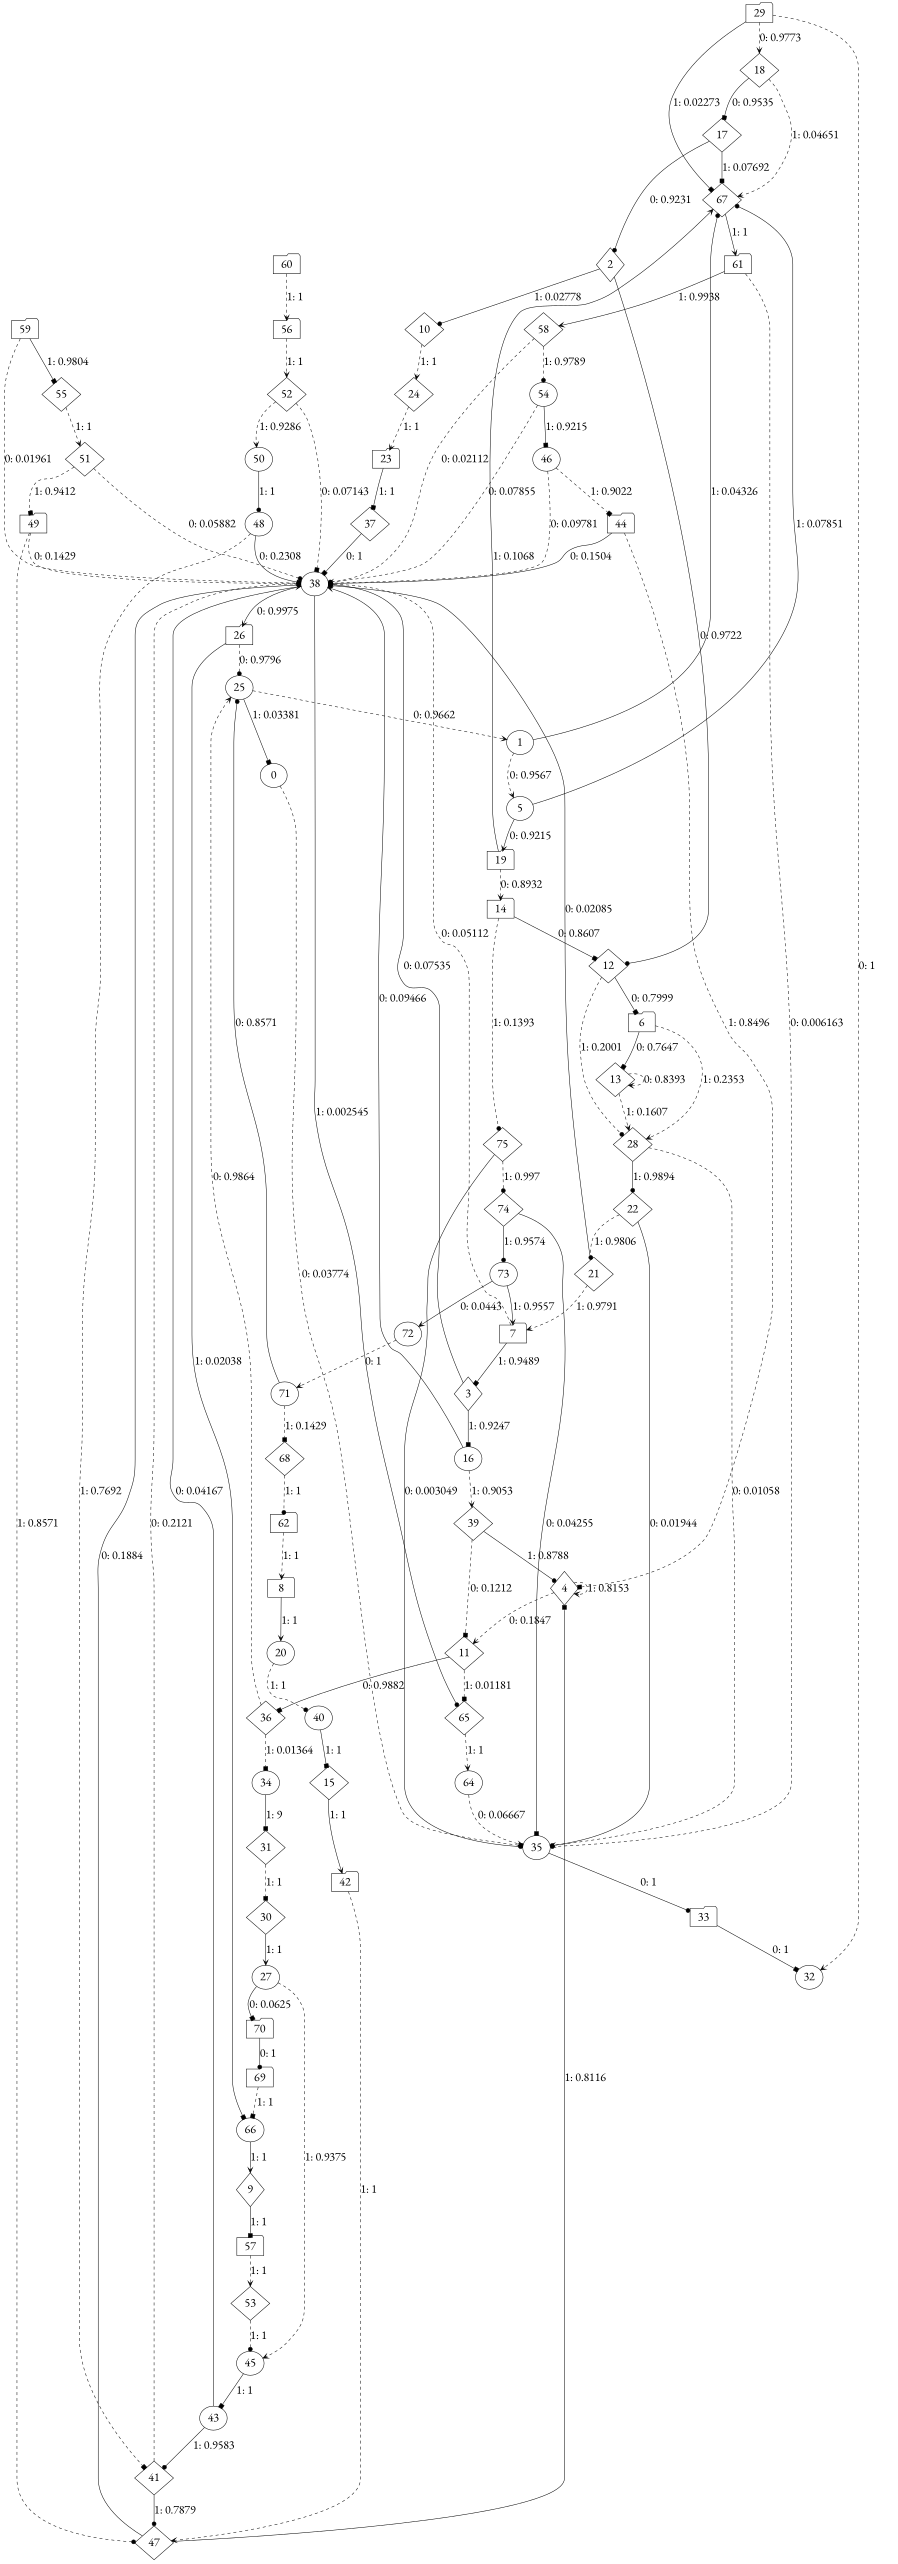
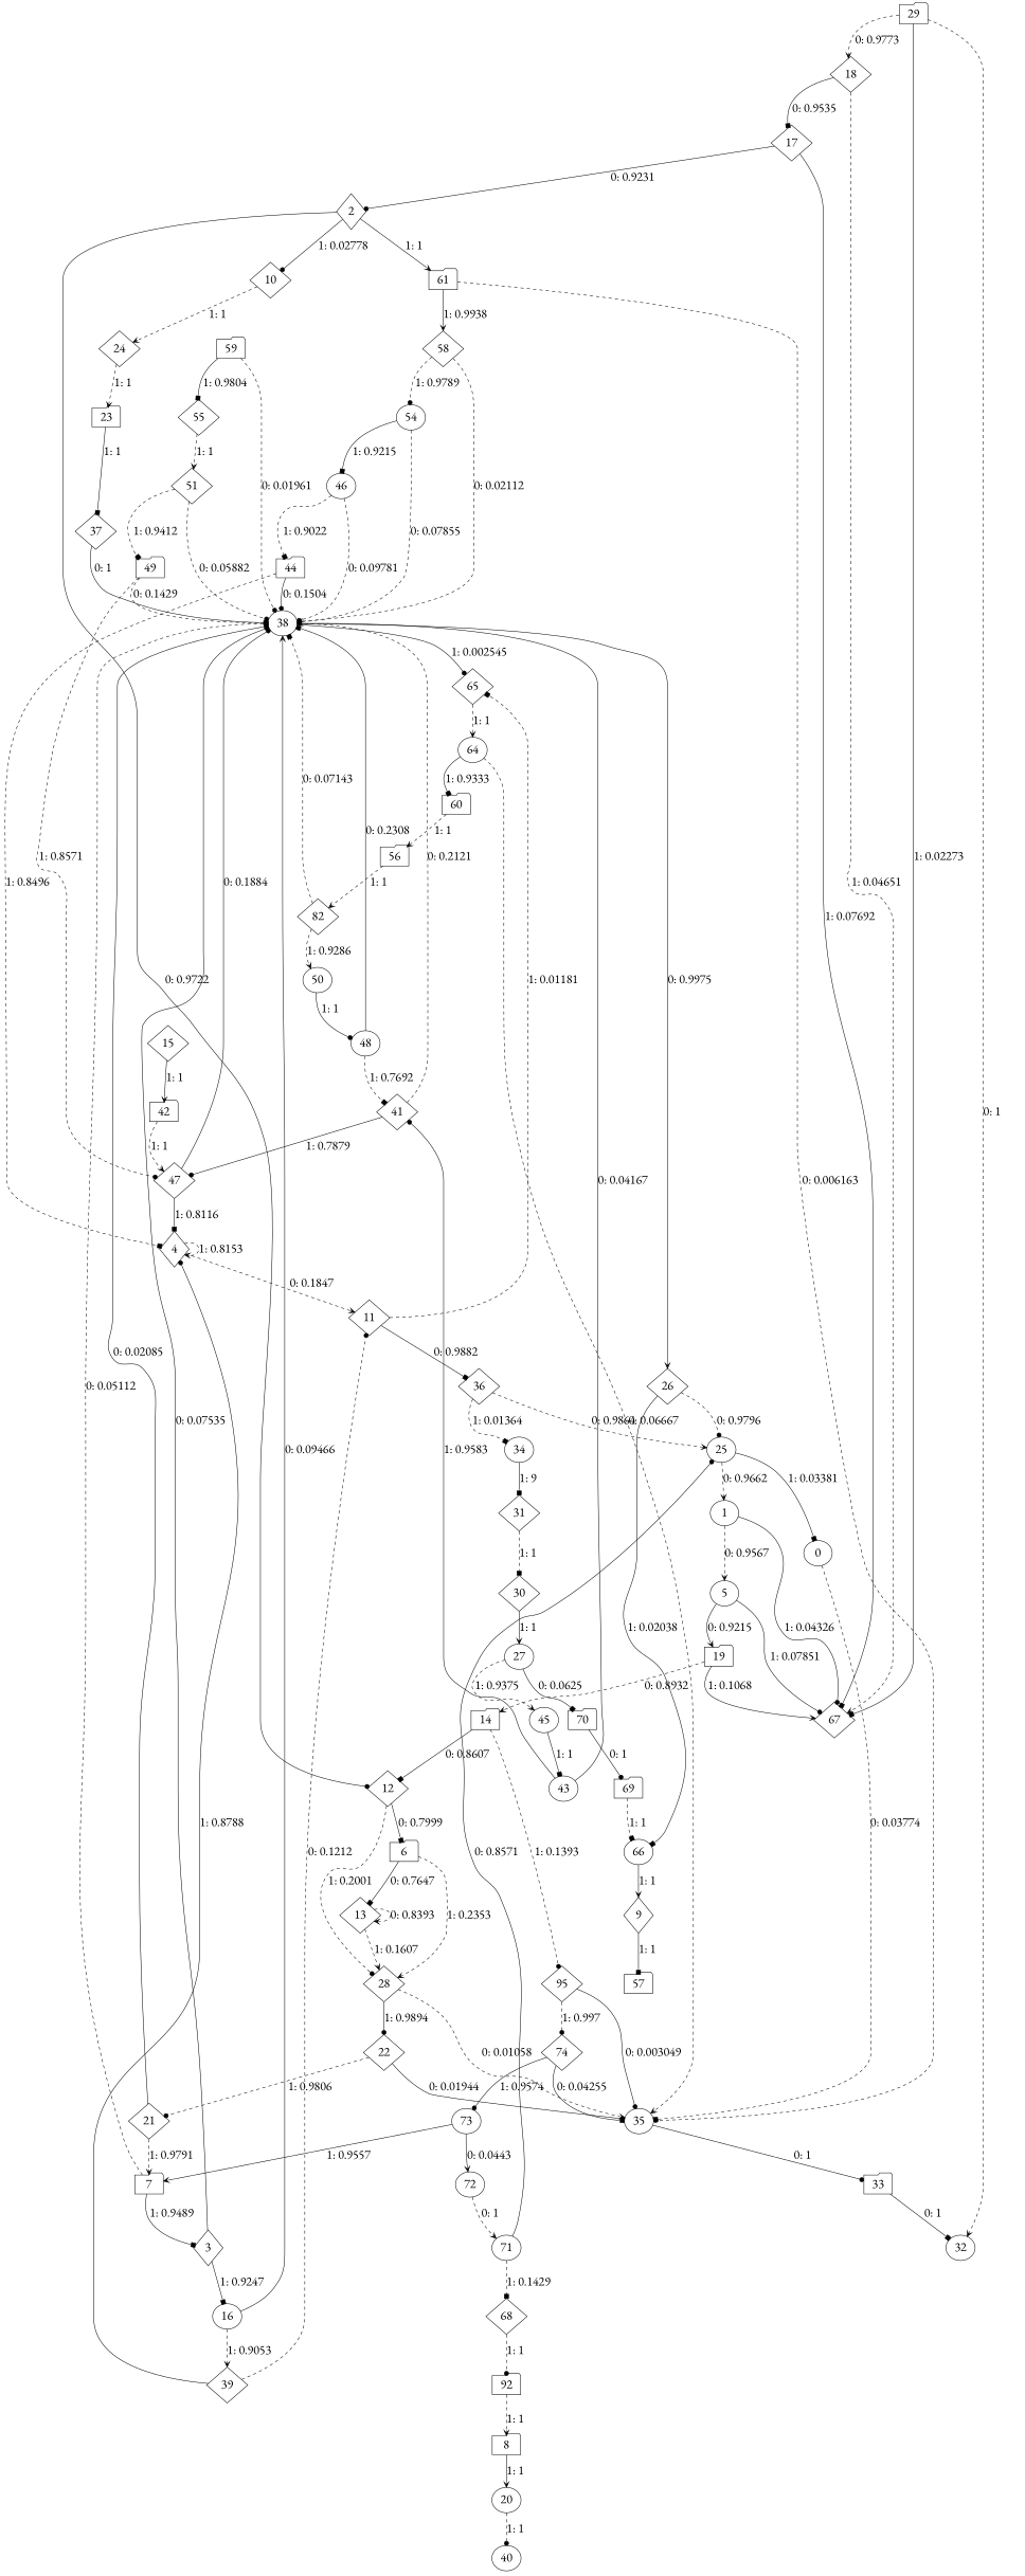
  digraph {
    fontname="EB Garamond"
    node [fontname="EB Garamond" fontsize=24 shape=diamond]
    edge [arrowhead=vee fontname="EB Garamond" fontsize=24 style=dashed]
    0 [shape=ellipse]
    35 [shape=ellipse]
    33 [shape=folder]
    32 [shape=ellipse]
    59 [shape=folder]
    38 [shape=ellipse]
    55
    1 [shape=ellipse]
    5 [shape=ellipse]
    67
    19 [shape=folder]
    61 [shape=folder]
    14 [shape=folder]
    58
    2
    12
    10
    6 [shape=folder]
    28
    24
    13
    22
    23 [shape=folder]
    3
    16 [shape=ellipse]
    65
-   26 [shape=folder]
+   26
    39
    64 [shape=ellipse]
    25 [shape=ellipse]
    66 [shape=ellipse]
    4
    11
    36
    34 [shape=ellipse]
-   75
+   75 [label=95]
    21
    7 [shape=folder]
    8 [shape=folder]
    20 [shape=ellipse]
    40 [shape=ellipse]
    15
    57 [shape=folder]
    9
-   53
    45 [shape=ellipse]
    37
    31
    60 [shape=folder]
    74
    73 [shape=ellipse]
    42 [shape=folder]
    47
    17
    18
    27 [shape=ellipse]
    70 [shape=folder]
    69 [shape=folder]
    43 [shape=ellipse]
    41
    29 [shape=folder]
    30
    44 [shape=folder]
    46 [shape=ellipse]
    48 [shape=ellipse]
    49 [shape=folder]
    50 [shape=ellipse]
    51
-   52
+   52 [label=82]
    54 [shape=ellipse]
    56 [shape=folder]
-   62 [shape=folder]
+   62 [shape=folder label=92]
    68
    71 [shape=ellipse]
    72 [shape=ellipse]
    0 -> 35 [arrowhead=box label="0: 0.03774  "]
    35 -> 33 [arrowhead=dot label="0: 1        " style=solid]
    33 -> 32 [arrowhead=box label="0: 1        " style=solid]
    59 -> 38 [arrowhead=dot label="0: 0.01961  "]
    59 -> 55 [arrowhead=box label="1: 0.9804   " style=solid]
    38 -> 65 [arrowhead=dot label="1: 0.002545  " style=solid]
    38 -> 26 [label="0: 0.9975   " style=solid]
    55 -> 51 [label="1: 1        "]
    1 -> 5 [label="0: 0.9567   "]
    1 -> 67 [arrowhead=dot label="1: 0.04326  " style=solid]
    5 -> 67 [arrowhead=dot label="1: 0.07851  " style=solid]
    5 -> 19 [label="0: 0.9215   " style=solid]
-   67 -> 61 [label="1: 1        " style=solid]
+   2 -> 61 [label="1: 1        " style=solid]
    19 -> 67 [label="1: 0.1068   " style=solid]
    19 -> 14 [label="0: 0.8932   "]
    61 -> 35 [arrowhead=dot label="0: 0.006163  "]
    61 -> 58 [label="1: 0.9938   " style=solid]
    14 -> 12 [arrowhead=box label="0: 0.8607   " style=solid]
    14 -> 75 [arrowhead=dot label="1: 0.1393   "]
    58 -> 38 [label="0: 0.02112  "]
    58 -> 54 [arrowhead=dot label="1: 0.9789   "]
    2 -> 12 [arrowhead=dot label="0: 0.9722   " style=solid]
    2 -> 10 [arrowhead=dot label="1: 0.02778  " style=solid]
    12 -> 6 [arrowhead=box label="0: 0.7999   " style=solid]
    12 -> 28 [arrowhead=dot label="1: 0.2001   "]
    10 -> 24 [label="1: 1        "]
    6 -> 28 [label="1: 0.2353   "]
    6 -> 13 [arrowhead=box label="0: 0.7647   " style=solid]
    28 -> 35 [label="0: 0.01058  "]
    28 -> 22 [arrowhead=dot label="1: 0.9894   " style=solid]
    24 -> 23 [label="1: 1        "]
    13 -> 28 [label="1: 0.1607   "]
    13 -> 13 [label="0: 0.8393   "]
    22 -> 35 [arrowhead=dot label="0: 0.01944  " style=solid]
    22 -> 21 [arrowhead=dot label="1: 0.9806   "]
    23 -> 37 [arrowhead=box label="1: 1        " style=solid]
    3 -> 38 [arrowhead=dot label="0: 0.07535  " style=solid]
    3 -> 16 [arrowhead=box label="1: 0.9247   " style=solid]
    16 -> 38 [label="0: 0.09466  " style=solid]
    16 -> 39 [label="1: 0.9053   "]
    65 -> 64 [label="1: 1        "]
    26 -> 25 [arrowhead=dot label="0: 0.9796   "]
    26 -> 66 [arrowhead=box label="1: 0.02038  " style=solid]
    39 -> 4 [arrowhead=dot label="1: 0.8788   " style=solid]
-   39 -> 11 [arrowhead=box label="0: 0.1212   "]
+   39 -> 11 [arrowhead=dot label="0: 0.1212   "]
    64 -> 35 [label="0: 0.06667  "]
+   64 -> 60 [arrowhead=box label="1: 0.9333   " style=solid]
    25 -> 0 [arrowhead=box label="1: 0.03381  " style=solid]
    25 -> 1 [label="0: 0.9662   "]
    66 -> 9 [label="1: 1        " style=solid]
    4 -> 4 [label="1: 0.8153   "]
    4 -> 11 [label="0: 0.1847   "]
    11 -> 65 [arrowhead=box label="1: 0.01181  "]
    11 -> 36 [arrowhead=box label="0: 0.9882   " style=solid]
    36 -> 25 [label="0: 0.9864   "]
    36 -> 34 [arrowhead=box label="1: 0.01364  "]
    34 -> 31 [arrowhead=box label="1: 9        " style=solid]
    75 -> 35 [arrowhead=dot label="0: 0.003049  " style=solid]
    75 -> 74 [arrowhead=dot label="1: 0.997    "]
    21 -> 38 [arrowhead=box label="0: 0.02085  " style=solid]
    21 -> 7 [label="1: 0.9791   "]
    7 -> 38 [arrowhead=box label="0: 0.05112  "]
    7 -> 3 [arrowhead=box label="1: 0.9489   " style=solid]
    8 -> 20 [label="1: 1        " style=solid]
    20 -> 40 [arrowhead=dot label="1: 1        "]
-   40 -> 15 [arrowhead=box label="1: 1        " style=solid]
    15 -> 42 [label="1: 1        " style=solid]
-   57 -> 53 [label="1: 1        "]
    9 -> 57 [arrowhead=box label="1: 1        " style=solid]
-   53 -> 45 [arrowhead=dot label="1: 1        "]
    45 -> 43 [arrowhead=box label="1: 1        " style=solid]
    37 -> 38 [arrowhead=box label="0: 1        " style=solid]
    31 -> 30 [arrowhead=box label="1: 1        "]
    60 -> 56 [label="1: 1        "]
    74 -> 35 [arrowhead=box label="0: 0.04255  " style=solid]
    74 -> 73 [arrowhead=dot label="1: 0.9574   " style=solid]
    73 -> 7 [label="1: 0.9557   " style=solid]
    73 -> 72 [label="0: 0.0443   " style=solid]
    42 -> 47 [label="1: 1        "]
    47 -> 38 [arrowhead=dot label="0: 0.1884   " style=solid]
    47 -> 4 [arrowhead=box label="1: 0.8116   " style=solid]
    17 -> 67 [arrowhead=box label="1: 0.07692  " style=solid]
    17 -> 2 [arrowhead=dot label="0: 0.9231   " style=solid]
    18 -> 67 [label="1: 0.04651  "]
    18 -> 17 [arrowhead=box label="0: 0.9535   " style=solid]
    27 -> 45 [label="1: 0.9375   "]
    27 -> 70 [arrowhead=box label="0: 0.0625   " style=solid]
    70 -> 69 [arrowhead=dot label="0: 1        " style=solid]
    69 -> 66 [arrowhead=box label="1: 1        "]
    43 -> 38 [label="0: 0.04167  " style=solid]
    43 -> 41 [arrowhead=dot label="1: 0.9583   " style=solid]
    41 -> 38 [arrowhead=dot label="0: 0.2121   "]
    41 -> 47 [arrowhead=dot label="1: 0.7879   " style=solid]
    29 -> 32 [label="0: 1        "]
    29 -> 67 [arrowhead=box label="1: 0.02273  " style=solid]
    29 -> 18 [label="0: 0.9773   "]
    30 -> 27 [label="1: 1        " style=solid]
    44 -> 38 [arrowhead=dot label="0: 0.1504   " style=solid]
    44 -> 4 [arrowhead=box label="1: 0.8496   "]
    46 -> 38 [arrowhead=dot label="0: 0.09781  "]
    46 -> 44 [arrowhead=box label="1: 0.9022   "]
    48 -> 38 [arrowhead=box label="0: 0.2308   " style=solid]
    48 -> 41 [arrowhead=box label="1: 0.7692   "]
    49 -> 38 [arrowhead=dot label="0: 0.1429   "]
    49 -> 47 [arrowhead=dot label="1: 0.8571   "]
    50 -> 48 [arrowhead=dot label="1: 1        " style=solid]
    51 -> 38 [arrowhead=dot label="0: 0.05882  "]
    51 -> 49 [arrowhead=box label="1: 0.9412   "]
    52 -> 38 [arrowhead=box label="0: 0.07143  "]
    52 -> 50 [label="1: 0.9286   "]
    54 -> 38 [arrowhead=dot label="0: 0.07855  "]
    54 -> 46 [arrowhead=box label="1: 0.9215   " style=solid]
    56 -> 52 [label="1: 1        "]
    62 -> 8 [label="1: 1        "]
    68 -> 62 [arrowhead=dot label="1: 1        "]
    71 -> 25 [arrowhead=dot label="0: 0.8571   " style=solid]
    71 -> 68 [arrowhead=box label="1: 0.1429   "]
    72 -> 71 [label="0: 1        "]
  }
